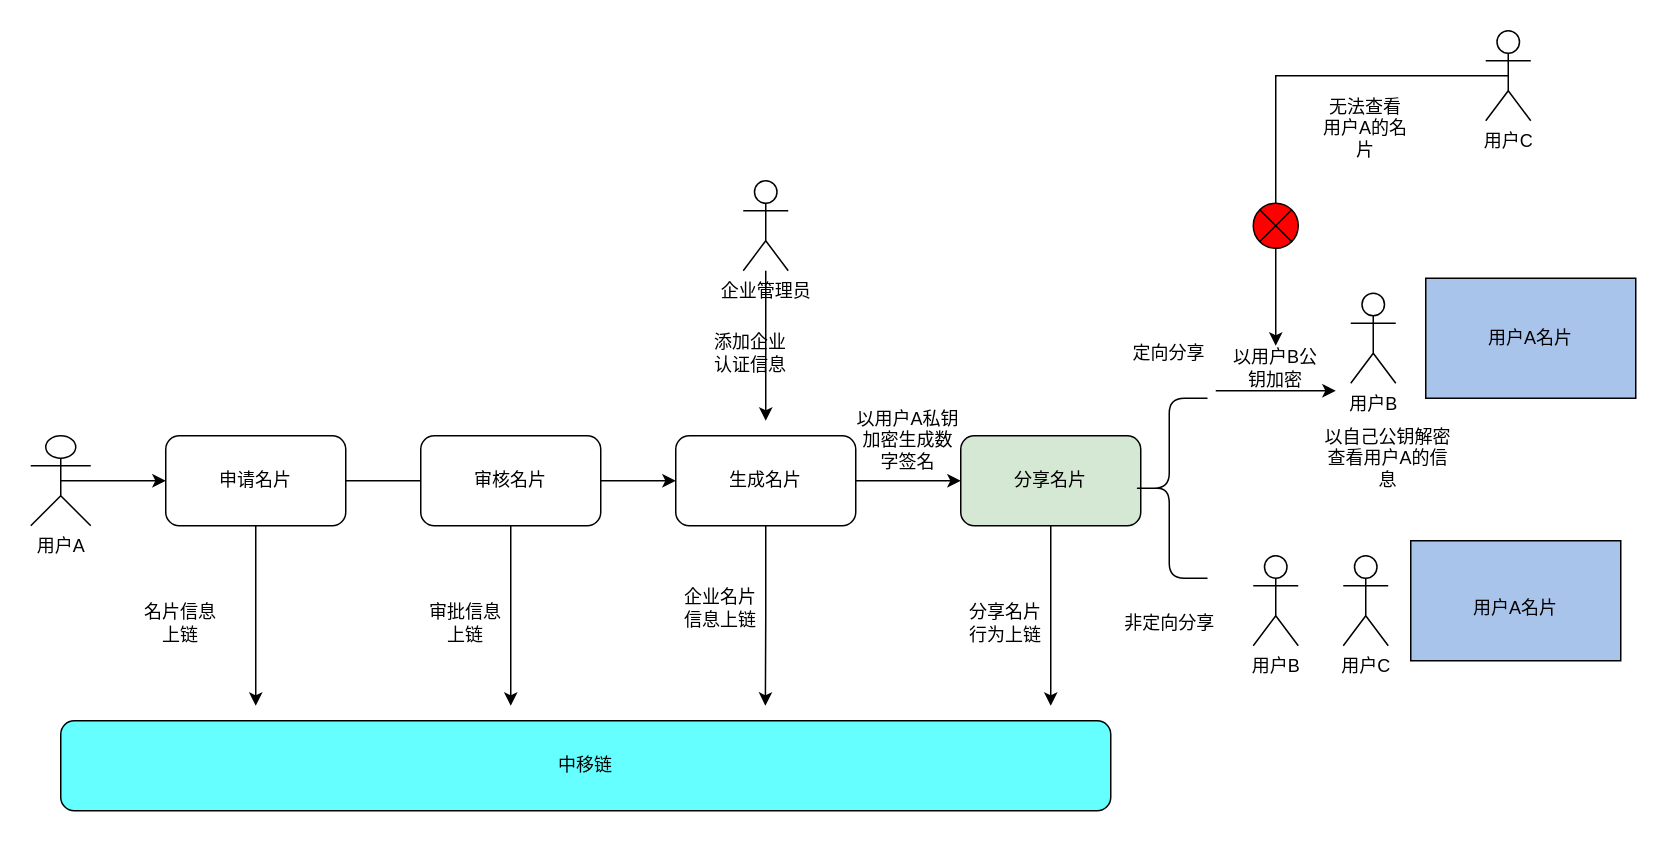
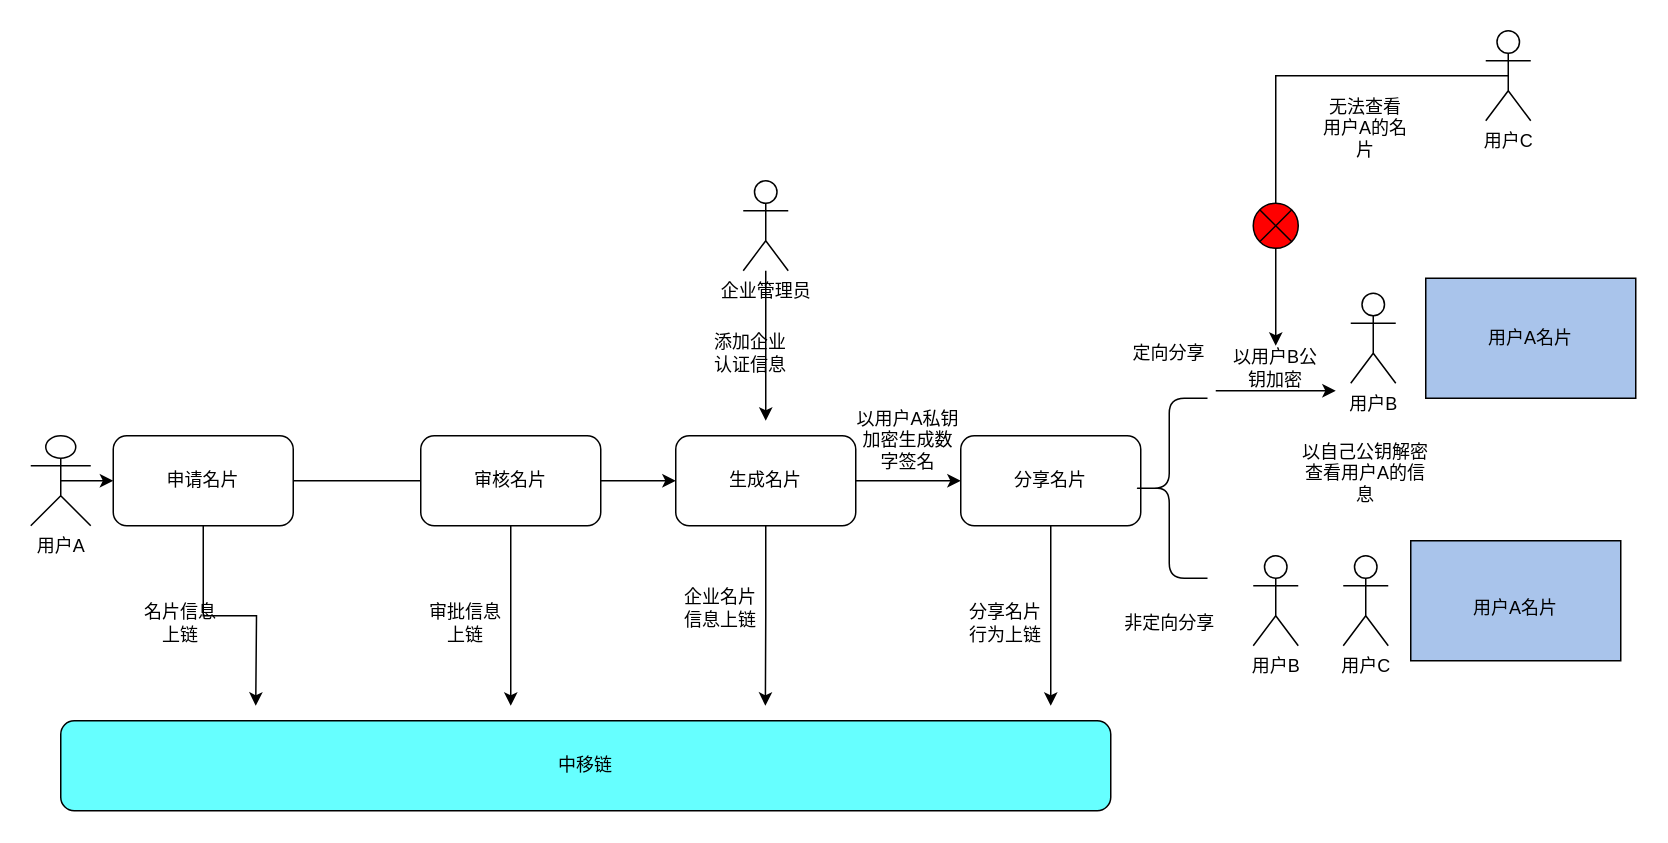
  <mxCell id="0" />
  <mxCell id="1" parent="0" />
  <mxCell id="2" style="edgeStyle=orthogonalEdgeStyle;rounded=0;orthogonalLoop=1;jettySize=auto;html=1;exitX=0.5;exitY=0.5;exitDx=0;exitDy=0;exitPerimeter=0;entryX=0;entryY=0.5;entryDx=0;entryDy=0;" parent="1" source="3" target="6" edge="1"><mxGeometry relative="1" as="geometry" /></mxCell>
  <mxCell id="3" value="用户A" style="shape=umlActor;verticalLabelPosition=bottom;verticalAlign=top;html=1;outlineConnect=0;" parent="1" vertex="1"><mxGeometry x="20" y="290" width="40" height="60" as="geometry" /></mxCell>
  <mxCell id="4" style="edgeStyle=orthogonalEdgeStyle;rounded=0;orthogonalLoop=1;jettySize=auto;html=1;exitX=1;exitY=0.5;exitDx=0;exitDy=0;entryX=0;entryY=0.5;entryDx=0;entryDy=0;endArrow=none;" parent="1" source="6" target="9" edge="1"><mxGeometry relative="1" as="geometry" /></mxCell>
  <mxCell id="5" style="edgeStyle=orthogonalEdgeStyle;rounded=0;orthogonalLoop=1;jettySize=auto;html=1;exitX=0.5;exitY=1;exitDx=0;exitDy=0;" parent="1" source="6" edge="1"><mxGeometry relative="1" as="geometry"><mxPoint x="170" y="470" as="targetPoint" /></mxGeometry></mxCell>
- <mxCell id="6" value="申请名片" style="rounded=1;whiteSpace=wrap;html=1;" parent="1" vertex="1"><mxGeometry x="110" y="290" width="120" height="60" as="geometry" /></mxCell>
+ <mxCell id="6" value="申请名片" style="rounded=1;whiteSpace=wrap;html=1;" parent="1" vertex="1"><mxGeometry x="75" y="290" width="120" height="60" as="geometry" /></mxCell>
  <mxCell id="7" style="edgeStyle=orthogonalEdgeStyle;rounded=0;orthogonalLoop=1;jettySize=auto;html=1;exitX=1;exitY=0.5;exitDx=0;exitDy=0;entryX=0;entryY=0.5;entryDx=0;entryDy=0;" parent="1" source="9" target="12" edge="1"><mxGeometry relative="1" as="geometry" /></mxCell>
  <mxCell id="8" style="edgeStyle=orthogonalEdgeStyle;rounded=0;orthogonalLoop=1;jettySize=auto;html=1;exitX=0.5;exitY=1;exitDx=0;exitDy=0;" parent="1" source="9" edge="1"><mxGeometry relative="1" as="geometry"><mxPoint x="340" y="470" as="targetPoint" /></mxGeometry></mxCell>
  <mxCell id="9" value="审核名片" style="rounded=1;whiteSpace=wrap;html=1;" parent="1" vertex="1"><mxGeometry x="280" y="290" width="120" height="60" as="geometry" /></mxCell>
  <mxCell id="10" style="edgeStyle=orthogonalEdgeStyle;rounded=0;orthogonalLoop=1;jettySize=auto;html=1;exitX=1;exitY=0.5;exitDx=0;exitDy=0;entryX=0;entryY=0.5;entryDx=0;entryDy=0;" parent="1" source="12" target="17" edge="1"><mxGeometry relative="1" as="geometry" /></mxCell>
  <mxCell id="11" style="edgeStyle=orthogonalEdgeStyle;rounded=0;orthogonalLoop=1;jettySize=auto;html=1;exitX=0.5;exitY=1;exitDx=0;exitDy=0;" parent="1" source="12" edge="1"><mxGeometry relative="1" as="geometry"><mxPoint x="509.759" y="470" as="targetPoint" /></mxGeometry></mxCell>
  <mxCell id="12" value="生成名片" style="rounded=1;whiteSpace=wrap;html=1;" parent="1" vertex="1"><mxGeometry x="450" y="290" width="120" height="60" as="geometry" /></mxCell>
  <mxCell id="13" value="中移链" style="rounded=1;whiteSpace=wrap;html=1;strokeColor=#000000;fillColor=#66FFFF;" parent="1" vertex="1"><mxGeometry x="40" y="480" width="700" height="60" as="geometry" /></mxCell>
  <mxCell id="14" value="名片信息上链" style="text;html=1;strokeColor=none;fillColor=none;align=center;verticalAlign=middle;whiteSpace=wrap;rounded=0;" parent="1" vertex="1"><mxGeometry x="90" y="400" width="60" height="30" as="geometry" /></mxCell>
  <mxCell id="15" value="审批信息上链" style="text;html=1;strokeColor=none;fillColor=none;align=center;verticalAlign=middle;whiteSpace=wrap;rounded=0;" parent="1" vertex="1"><mxGeometry x="280" y="400" width="60" height="30" as="geometry" /></mxCell>
  <mxCell id="16" style="edgeStyle=orthogonalEdgeStyle;rounded=0;orthogonalLoop=1;jettySize=auto;html=1;" parent="1" source="17" edge="1"><mxGeometry relative="1" as="geometry"><mxPoint x="700" y="470" as="targetPoint" /></mxGeometry></mxCell>
- <mxCell id="17" value="分享名片" style="rounded=1;whiteSpace=wrap;html=1;fillColor=#d5e8d4;" parent="1" vertex="1"><mxGeometry x="640" y="290" width="120" height="60" as="geometry" /></mxCell>
+ <mxCell id="17" value="分享名片" style="rounded=1;whiteSpace=wrap;html=1;" parent="1" vertex="1"><mxGeometry x="640" y="290" width="120" height="60" as="geometry" /></mxCell>
  <mxCell id="18" value="用户B" style="shape=umlActor;verticalLabelPosition=bottom;verticalAlign=top;html=1;outlineConnect=0;strokeColor=#000000;fillColor=#FFFFFF;" parent="1" vertex="1"><mxGeometry x="900" y="195" width="30" height="60" as="geometry" /></mxCell>
  <mxCell id="19" value="以用户B公钥加密" style="text;html=1;strokeColor=none;fillColor=none;align=center;verticalAlign=middle;whiteSpace=wrap;rounded=0;" parent="1" vertex="1"><mxGeometry x="820" y="230" width="60" height="30" as="geometry" /></mxCell>
  <mxCell id="20" value="分享名片行为上链" style="text;html=1;strokeColor=none;fillColor=none;align=center;verticalAlign=middle;whiteSpace=wrap;rounded=0;" parent="1" vertex="1"><mxGeometry x="640" y="400" width="60" height="30" as="geometry" /></mxCell>
- <mxCell id="21" value="以自己公钥解密查看用户A的信息" style="text;html=1;strokeColor=none;fillColor=none;align=center;verticalAlign=middle;whiteSpace=wrap;rounded=0;" parent="1" vertex="1"><mxGeometry x="880" y="290" width="90" height="30" as="geometry" /></mxCell>
+ <mxCell id="21" value="以自己公钥解密查看用户A的信息" style="text;html=1;strokeColor=none;fillColor=none;align=center;verticalAlign=middle;whiteSpace=wrap;rounded=0;" parent="1" vertex="1"><mxGeometry x="865" y="300" width="90" height="30" as="geometry" /></mxCell>
  <mxCell id="22" value="" style="rounded=0;whiteSpace=wrap;html=1;strokeColor=#000000;fillColor=#A9C4EB;" parent="1" vertex="1"><mxGeometry x="950" y="185" width="140" height="80" as="geometry" /></mxCell>
  <mxCell id="23" value="用户A名片" style="text;html=1;strokeColor=none;fillColor=none;align=center;verticalAlign=middle;whiteSpace=wrap;rounded=0;" parent="1" vertex="1"><mxGeometry x="990" y="210" width="60" height="30" as="geometry" /></mxCell>
  <mxCell id="24" style="edgeStyle=orthogonalEdgeStyle;rounded=0;orthogonalLoop=1;jettySize=auto;html=1;exitX=0.5;exitY=0.5;exitDx=0;exitDy=0;exitPerimeter=0;entryX=0.5;entryY=0;entryDx=0;entryDy=0;startArrow=none;" parent="1" source="36" target="19" edge="1"><mxGeometry relative="1" as="geometry" /></mxCell>
  <mxCell id="25" value="用户C" style="shape=umlActor;verticalLabelPosition=bottom;verticalAlign=top;html=1;outlineConnect=0;strokeColor=#000000;fillColor=#FFFFFF;" parent="1" vertex="1"><mxGeometry x="990" y="20" width="30" height="60" as="geometry" /></mxCell>
  <mxCell id="26" value="无法查看用户A的名片" style="text;html=1;strokeColor=none;fillColor=none;align=center;verticalAlign=middle;whiteSpace=wrap;rounded=0;" parent="1" vertex="1"><mxGeometry x="880" y="70" width="60" height="30" as="geometry" /></mxCell>
  <mxCell id="27" style="edgeStyle=orthogonalEdgeStyle;rounded=0;orthogonalLoop=1;jettySize=auto;html=1;" parent="1" source="28" edge="1"><mxGeometry relative="1" as="geometry"><mxPoint x="510" y="280" as="targetPoint" /></mxGeometry></mxCell>
  <mxCell id="28" value="企业管理员" style="shape=umlActor;verticalLabelPosition=bottom;verticalAlign=top;html=1;outlineConnect=0;strokeColor=#000000;fillColor=#FFFFFF;" parent="1" vertex="1"><mxGeometry x="495" y="120" width="30" height="60" as="geometry" /></mxCell>
  <mxCell id="29" value="添加企业认证信息" style="text;html=1;strokeColor=none;fillColor=none;align=center;verticalAlign=middle;whiteSpace=wrap;rounded=0;" parent="1" vertex="1"><mxGeometry x="470" y="220" width="60" height="30" as="geometry" /></mxCell>
  <mxCell id="30" value="企业名片信息上链" style="text;html=1;strokeColor=none;fillColor=none;align=center;verticalAlign=middle;whiteSpace=wrap;rounded=0;" parent="1" vertex="1"><mxGeometry x="450" y="390" width="60" height="30" as="geometry" /></mxCell>
  <mxCell id="31" value="以用户A私钥加密生成数字签名" style="text;html=1;strokeColor=none;fillColor=none;align=center;verticalAlign=middle;whiteSpace=wrap;rounded=0;" parent="1" vertex="1"><mxGeometry x="570" y="265" width="70" height="55" as="geometry" /></mxCell>
  <mxCell id="32" value="" style="shape=curlyBracket;whiteSpace=wrap;html=1;rounded=1;" parent="1" vertex="1"><mxGeometry x="753.5" y="265" width="51" height="120" as="geometry" /></mxCell>
  <mxCell id="33" value="定向分享" style="text;html=1;strokeColor=none;fillColor=none;align=center;verticalAlign=middle;whiteSpace=wrap;rounded=0;" parent="1" vertex="1"><mxGeometry x="749" y="220" width="60" height="30" as="geometry" /></mxCell>
  <mxCell id="34" value="非定向分享" style="text;html=1;strokeColor=none;fillColor=none;align=center;verticalAlign=middle;whiteSpace=wrap;rounded=0;" parent="1" vertex="1"><mxGeometry x="743.5" y="400" width="71" height="30" as="geometry" /></mxCell>
  <mxCell id="35" value="" style="endArrow=classic;html=1;rounded=0;" parent="1" edge="1"><mxGeometry width="50" height="50" relative="1" as="geometry"><mxPoint x="810" y="260" as="sourcePoint" /><mxPoint x="890" y="260" as="targetPoint" /></mxGeometry></mxCell>
  <mxCell id="36" value="" style="verticalLabelPosition=bottom;verticalAlign=top;html=1;shape=mxgraph.flowchart.or;strokeColor=#000000;fillColor=#FF0000;" parent="1" vertex="1"><mxGeometry x="835" y="135" width="30" height="30" as="geometry" /></mxCell>
  <mxCell id="37" value="" style="edgeStyle=orthogonalEdgeStyle;rounded=0;orthogonalLoop=1;jettySize=auto;html=1;exitX=0.5;exitY=0.5;exitDx=0;exitDy=0;exitPerimeter=0;entryX=0.5;entryY=0;entryDx=0;entryDy=0;endArrow=none;" parent="1" source="25" target="36" edge="1"><mxGeometry relative="1" as="geometry"><mxPoint x="1005" y="50" as="sourcePoint" /><mxPoint x="850" y="230" as="targetPoint" /></mxGeometry></mxCell>
  <mxCell id="38" value="用户B" style="shape=umlActor;verticalLabelPosition=bottom;verticalAlign=top;html=1;outlineConnect=0;" parent="1" vertex="1"><mxGeometry x="835" y="370" width="30" height="60" as="geometry" /></mxCell>
  <mxCell id="39" value="用户C" style="shape=umlActor;verticalLabelPosition=bottom;verticalAlign=top;html=1;outlineConnect=0;" parent="1" vertex="1"><mxGeometry x="895" y="370" width="30" height="60" as="geometry" /></mxCell>
  <mxCell id="40" value="用户A名片" style="text;html=1;strokeColor=none;fillColor=none;align=center;verticalAlign=middle;whiteSpace=wrap;rounded=0;" parent="1" vertex="1"><mxGeometry x="980" y="375" width="60" height="30" as="geometry" /></mxCell>
  <mxCell id="41" value="" style="rounded=0;whiteSpace=wrap;html=1;strokeColor=#000000;fillColor=#A9C4EB;" parent="1" vertex="1"><mxGeometry x="940" y="360" width="140" height="80" as="geometry" /></mxCell>
  <mxCell id="42" value="用户A名片" style="text;html=1;strokeColor=none;fillColor=none;align=center;verticalAlign=middle;whiteSpace=wrap;rounded=0;" parent="1" vertex="1"><mxGeometry x="980" y="390" width="60" height="30" as="geometry" /></mxCell>
